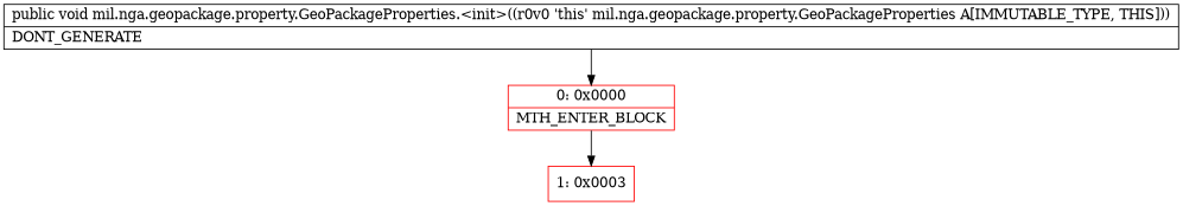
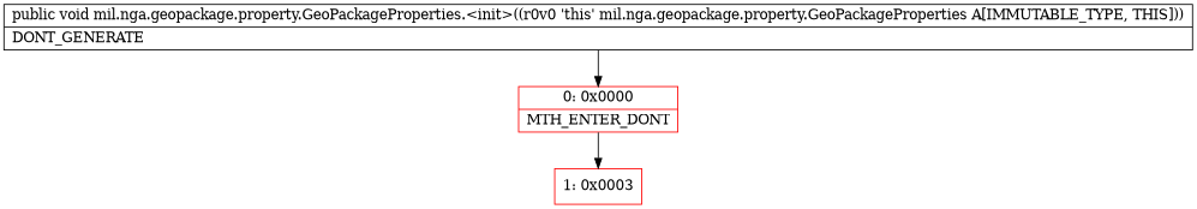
  digraph {
    node [color=red shape=record]
-   n1 [label="{0\:\ 0x0000|MTH_ENTER_BLOCK\l}"]
+   n1 [label="{0\:\ 0x0000|MTH_ENTER_DONT\l}"]
    n2 [label="{1\:\ 0x0003}"]
    n3 [label="{public void mil.nga.geopackage.property.GeoPackageProperties.\<init\>((r0v0 'this' mil.nga.geopackage.property.GeoPackageProperties A[IMMUTABLE_TYPE, THIS]))  | DONT_GENERATE\l}" color=""]
    subgraph cluster_1 {
      label="R(0)"
    }
    n1 -> n2
    n3 -> n1
  }
